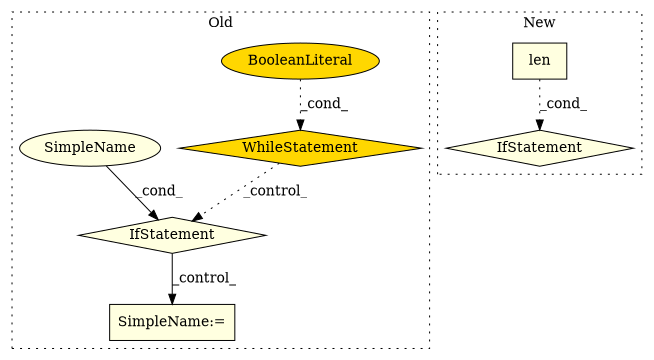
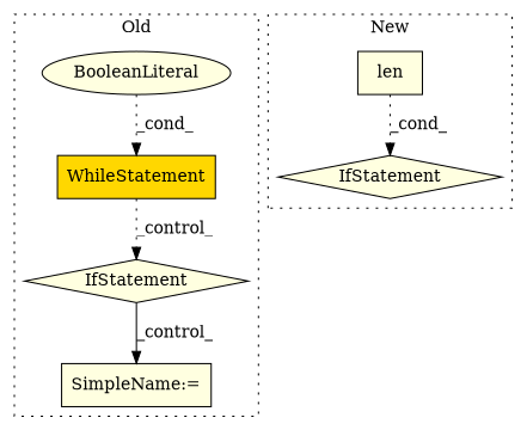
  digraph {
    node [a=25 fillcolor=lightyellow l="4,2" shape=diamond style=filled]
    edge [style=dotted]
-   n1 [a=61 fillcolor=gold l="7,2" label=WhileStatement s="2188,2199"]
+   n1 [a=61 fillcolor=gold l="7,2" label=WhileStatement s="2188,2199" shape=box]
    n2 [a=7 l=2 label="SimpleName:=" s=2297 shape=box]
-   n3 [a=9 fillcolor=gold l=4 label=BooleanLiteral s=2195 shape=ellipse]
+   n3 [a=9 l=4 label=BooleanLiteral s=2195 shape=ellipse]
    n4 [label=IfStatement s="2243,2254"]
-   n5 [a=42 label=SimpleName shape=ellipse l=""]
    n6 [a=32 l="4,1" label=len s="4428,4433" shape=box]
    n7 [label=IfStatement s="4424,4454"]
    subgraph cluster_1 {
      label=Old
      style=dotted
      n1
      n2
      n3
      n4
-     n5
    }
    subgraph cluster_2 {
      label=New
      style=dotted
      n6
      n7
    }
    n1 -> n4 [label=_control_]
    n3 -> n1 [label=_cond_]
    n4 -> n2 [label=_control_ style=solid]
-   n5 -> n4 [label=_cond_ style=solid]
    n6 -> n7 [label=_cond_]
  }
